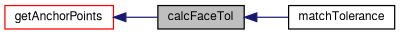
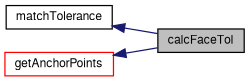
  digraph {
    rankdir=LR
    node [color=black fontname=FreeSans fontsize=10 shape=record]
    edge [color=midnightblue dir=back fontname=FreeSans fontsize=10 labelfontname=FreeSans labelfontsize=10 style=solid]
    n1 [fillcolor=grey75 fontcolor=black height=0.2 label=calcFaceTol style=filled width=0.4]
    n2 [height=0.2 label=matchTolerance width=0.4]
    n3 [color=red height=0.2 label=getAnchorPoints width=0.4]
-   n1 -> n2
+   n2 -> n1
    n3 -> n1
  }
